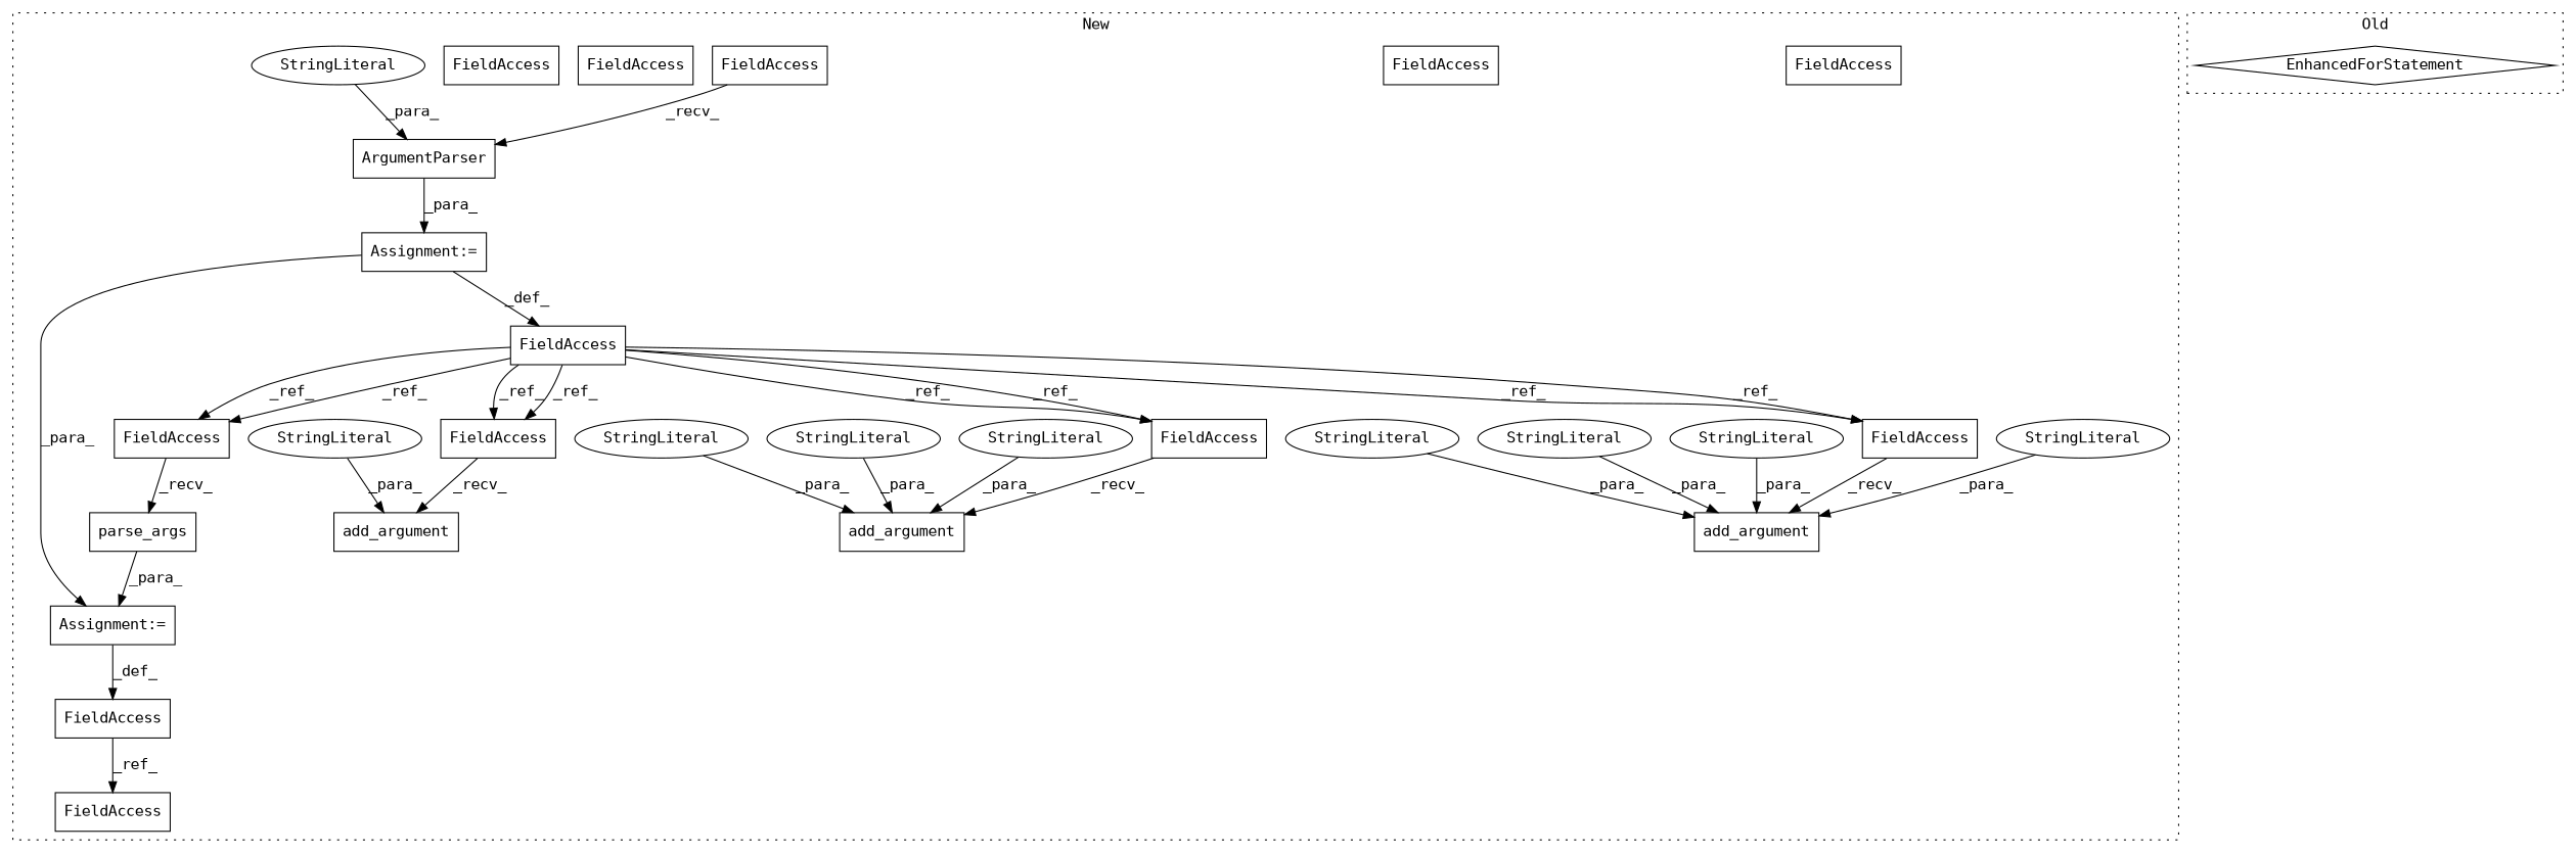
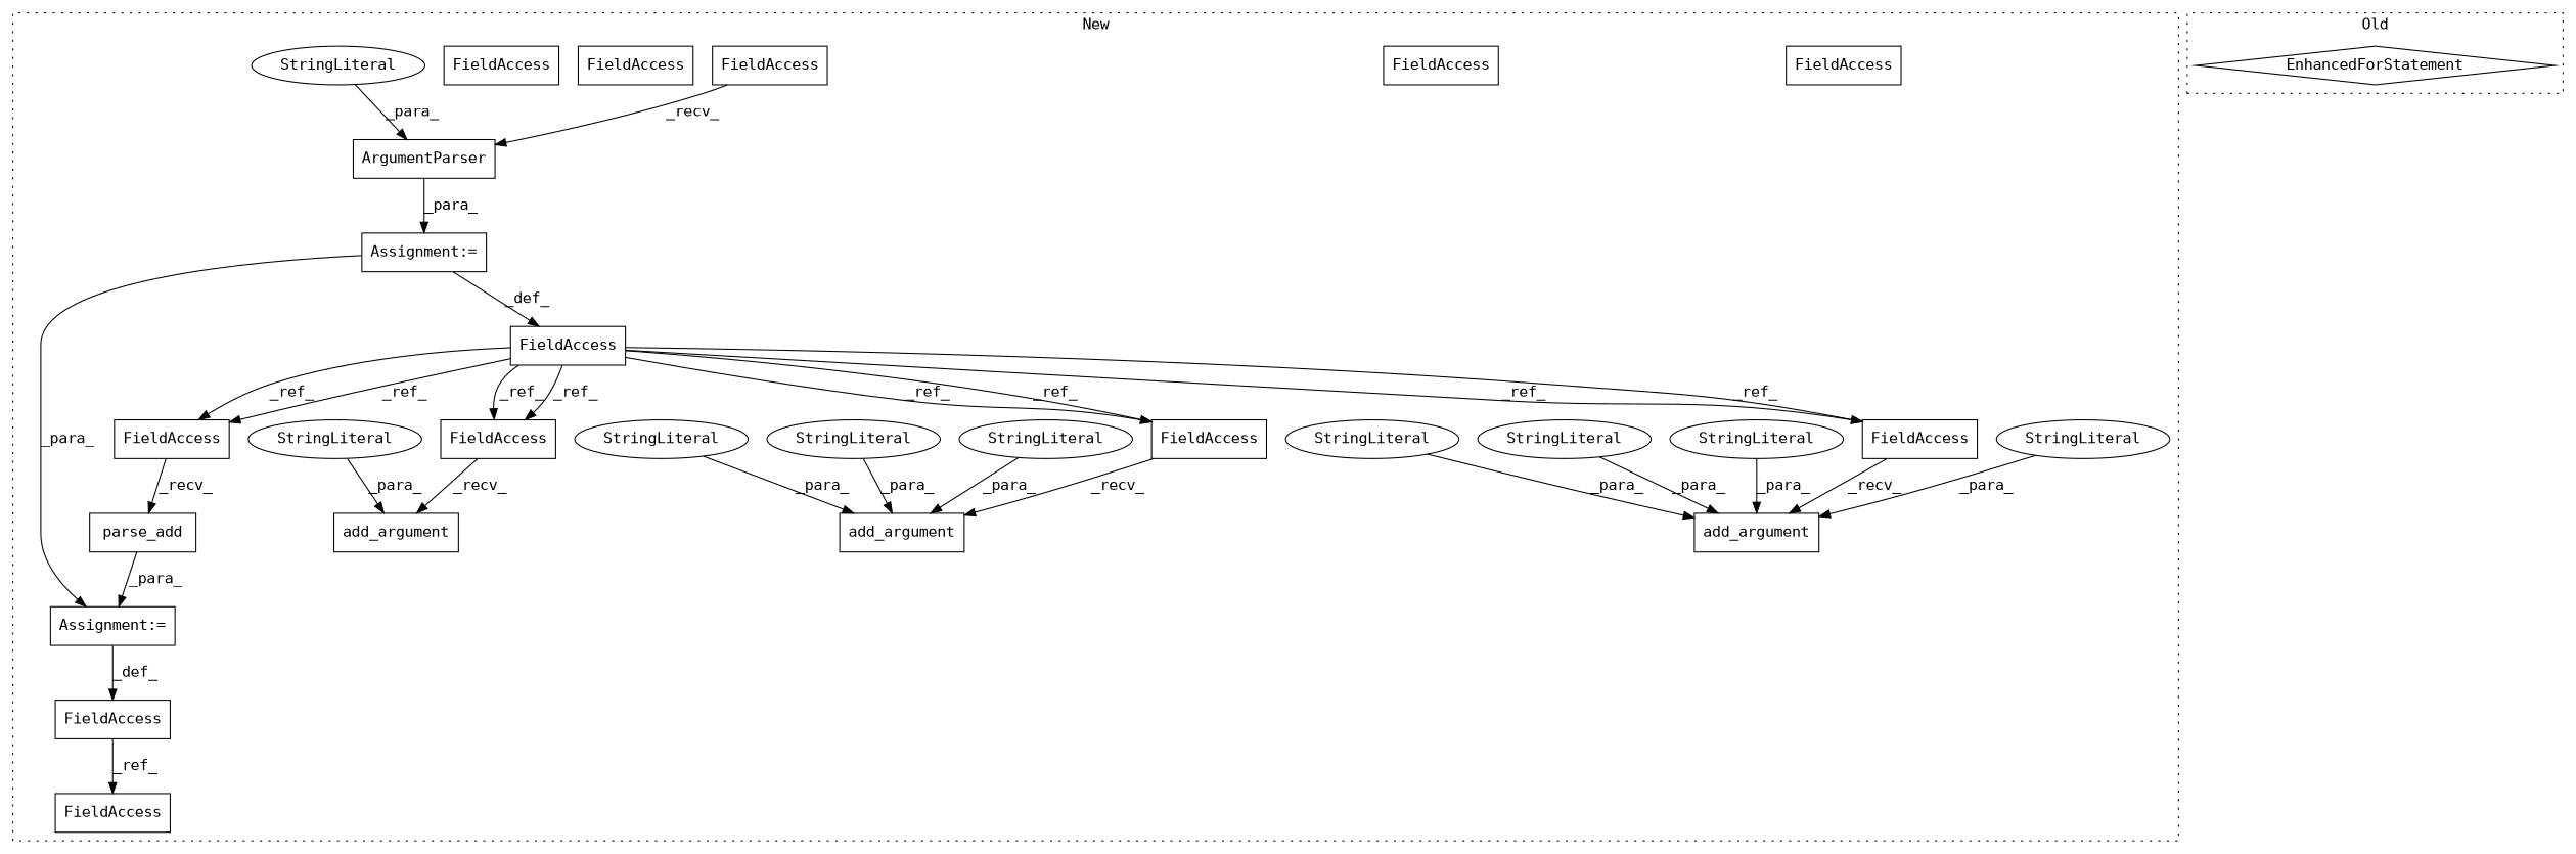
  digraph {
    fontname="DejaVu Sans Mono"
    node [a=22 l=6 s=2998 shape=box fontname="DejaVu Sans Mono"]
    edge [fontname="DejaVu Sans Mono"]
-   n1 [a=32 l="11,1" label=parse_args s="3005,3043"]
+   n1 [a=32 l="11,1" label=parse_add s="3005,3043"]
    n2 [a=7 l=1 label="Assignment:=" s=2669]
    n3 [a=7 l=1 label="Assignment:=" s=2997]
    n4 [a=32 l="15,1" label=ArgumentParser s="2679,2726"]
    n5 [a=32 l="13,1" label=add_argument s="2839,2916"]
    n6 [a=45 label=StringLiteral s=2865 shape=ellipse]
    n7 [a=45 l=7 label=StringLiteral s=2857 shape=ellipse]
    n8 [a=32 l="13,1" label=add_argument s="2742,2823"]
    n9 [a=45 label=StringLiteral s=2768 shape=ellipse]
    n10 [a=32 l="13,1" label=add_argument s="2932,2984"]
    n11 [a=45 l=48 label=StringLiteral s=2775 shape=ellipse]
    n12 [a=45 l=4 label=StringLiteral s=2852 shape=ellipse]
    n13 [a=45 l=29 label=StringLiteral s=2955 shape=ellipse]
    n14 [label=FieldAccess]
    n15 [l=5 label=FieldAccess s=3246]
    n16 [label=FieldAccess s=2663]
    n17 [label=FieldAccess s=2735]
    n18 [l=8 label=FieldAccess s=2670]
    n19 [label=FieldAccess s=2832]
    n20 [label=FieldAccess s=2925]
    n21 [l=5 label=FieldAccess s=3450]
    n22 [a=45 l=32 label=StringLiteral s=2694 shape=ellipse]
    n23 [a=45 l=4 label=StringLiteral s=2755 shape=ellipse]
    n24 [a=45 l=44 label=StringLiteral s=2872 shape=ellipse]
    n25 [label=FieldAccess s=2925]
    n26 [label=FieldAccess s=2735]
    n27 [label=FieldAccess]
    n28 [label=FieldAccess s=2832]
    n29 [a=70 l="57,2" label=EnhancedForStatement s="1981,2062" shape=diamond]
    subgraph cluster_1 {
      label=New
      style=dotted
      n1
      n2
      n3
      n4
      n5
      n6
      n7
      n8
      n9
      n10
      n11
      n12
      n13
      n14
      n15
      n16
      n17
      n18
      n19
      n20
      n21
      n22
      n23
      n24
      n25
      n26
      n27
      n28
    }
    subgraph cluster_2 {
      label=Old
      style=dotted
      n29
    }
    n1 -> n3 [label=_para_]
    n2 -> n3 [label=_para_]
    n2 -> n16 [label=_def_]
    n3 -> n15 [label=_def_]
    n4 -> n2 [label=_para_]
    n6 -> n5 [label=_para_]
    n7 -> n5 [label=_para_]
    n9 -> n8 [label=_para_]
    n11 -> n8 [label=_para_]
    n12 -> n5 [label=_para_]
    n13 -> n10 [label=_para_]
    n15 -> n21 [label=_ref_]
    n16 -> n25 [label=_ref_]
    n16 -> n25 [label=_ref_]
    n16 -> n26 [label=_ref_]
    n16 -> n26 [label=_ref_]
    n16 -> n27 [label=_ref_]
    n16 -> n27 [label=_ref_]
    n16 -> n28 [label=_ref_]
    n16 -> n28 [label=_ref_]
    n18 -> n4 [label=_recv_]
    n22 -> n4 [label=_para_]
    n23 -> n8 [label=_para_]
    n24 -> n5 [label=_para_]
    n25 -> n10 [label=_recv_]
    n26 -> n8 [label=_recv_]
    n27 -> n1 [label=_recv_]
    n28 -> n5 [label=_recv_]
  }
